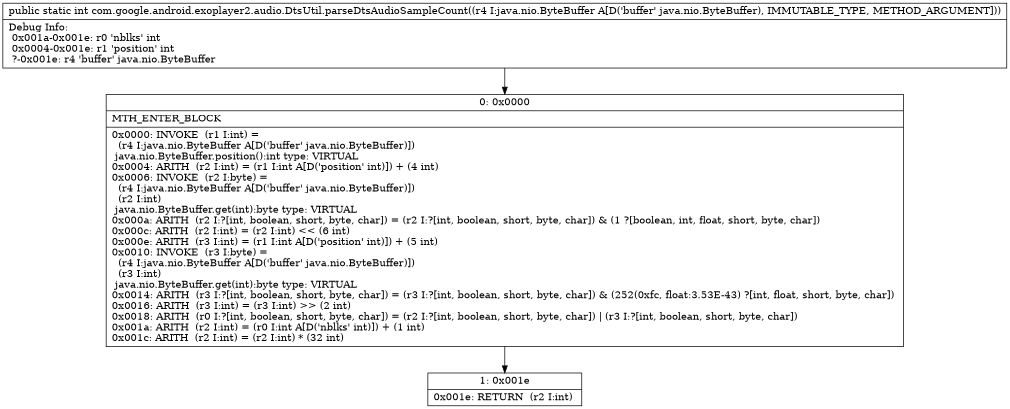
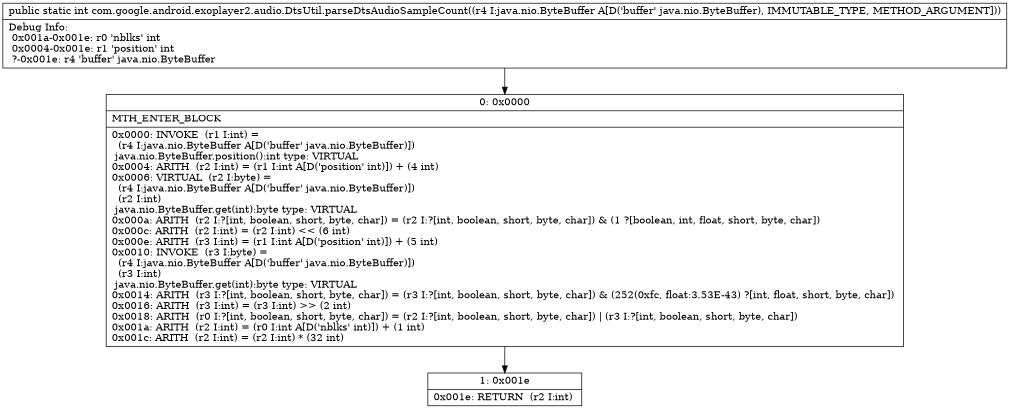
  digraph {
    node [shape=record]
-   n1 [label="{0\:\ 0x0000|MTH_ENTER_BLOCK\l|0x0000: INVOKE  (r1 I:int) = \l  (r4 I:java.nio.ByteBuffer A[D('buffer' java.nio.ByteBuffer)])\l java.nio.ByteBuffer.position():int type: VIRTUAL \l0x0004: ARITH  (r2 I:int) = (r1 I:int A[D('position' int)]) + (4 int) \l0x0006: INVOKE  (r2 I:byte) = \l  (r4 I:java.nio.ByteBuffer A[D('buffer' java.nio.ByteBuffer)])\l  (r2 I:int)\l java.nio.ByteBuffer.get(int):byte type: VIRTUAL \l0x000a: ARITH  (r2 I:?[int, boolean, short, byte, char]) = (r2 I:?[int, boolean, short, byte, char]) & (1 ?[boolean, int, float, short, byte, char]) \l0x000c: ARITH  (r2 I:int) = (r2 I:int) \<\< (6 int) \l0x000e: ARITH  (r3 I:int) = (r1 I:int A[D('position' int)]) + (5 int) \l0x0010: INVOKE  (r3 I:byte) = \l  (r4 I:java.nio.ByteBuffer A[D('buffer' java.nio.ByteBuffer)])\l  (r3 I:int)\l java.nio.ByteBuffer.get(int):byte type: VIRTUAL \l0x0014: ARITH  (r3 I:?[int, boolean, short, byte, char]) = (r3 I:?[int, boolean, short, byte, char]) & (252(0xfc, float:3.53E\-43) ?[int, float, short, byte, char]) \l0x0016: ARITH  (r3 I:int) = (r3 I:int) \>\> (2 int) \l0x0018: ARITH  (r0 I:?[int, boolean, short, byte, char]) = (r2 I:?[int, boolean, short, byte, char]) \| (r3 I:?[int, boolean, short, byte, char]) \l0x001a: ARITH  (r2 I:int) = (r0 I:int A[D('nblks' int)]) + (1 int) \l0x001c: ARITH  (r2 I:int) = (r2 I:int) * (32 int) \l}"]
+   n1 [label="{0\:\ 0x0000|MTH_ENTER_BLOCK\l|0x0000: INVOKE  (r1 I:int) = \l  (r4 I:java.nio.ByteBuffer A[D('buffer' java.nio.ByteBuffer)])\l java.nio.ByteBuffer.position():int type: VIRTUAL \l0x0004: ARITH  (r2 I:int) = (r1 I:int A[D('position' int)]) + (4 int) \l0x0006: VIRTUAL  (r2 I:byte) = \l  (r4 I:java.nio.ByteBuffer A[D('buffer' java.nio.ByteBuffer)])\l  (r2 I:int)\l java.nio.ByteBuffer.get(int):byte type: VIRTUAL \l0x000a: ARITH  (r2 I:?[int, boolean, short, byte, char]) = (r2 I:?[int, boolean, short, byte, char]) & (1 ?[boolean, int, float, short, byte, char]) \l0x000c: ARITH  (r2 I:int) = (r2 I:int) \<\< (6 int) \l0x000e: ARITH  (r3 I:int) = (r1 I:int A[D('position' int)]) + (5 int) \l0x0010: INVOKE  (r3 I:byte) = \l  (r4 I:java.nio.ByteBuffer A[D('buffer' java.nio.ByteBuffer)])\l  (r3 I:int)\l java.nio.ByteBuffer.get(int):byte type: VIRTUAL \l0x0014: ARITH  (r3 I:?[int, boolean, short, byte, char]) = (r3 I:?[int, boolean, short, byte, char]) & (252(0xfc, float:3.53E\-43) ?[int, float, short, byte, char]) \l0x0016: ARITH  (r3 I:int) = (r3 I:int) \>\> (2 int) \l0x0018: ARITH  (r0 I:?[int, boolean, short, byte, char]) = (r2 I:?[int, boolean, short, byte, char]) \| (r3 I:?[int, boolean, short, byte, char]) \l0x001a: ARITH  (r2 I:int) = (r0 I:int A[D('nblks' int)]) + (1 int) \l0x001c: ARITH  (r2 I:int) = (r2 I:int) * (32 int) \l}"]
    n2 [label="{1\:\ 0x001e|0x001e: RETURN  (r2 I:int) \l}"]
    n3 [label="{public static int com.google.android.exoplayer2.audio.DtsUtil.parseDtsAudioSampleCount((r4 I:java.nio.ByteBuffer A[D('buffer' java.nio.ByteBuffer), IMMUTABLE_TYPE, METHOD_ARGUMENT]))  | Debug Info:\l  0x001a\-0x001e: r0 'nblks' int\l  0x0004\-0x001e: r1 'position' int\l  ?\-0x001e: r4 'buffer' java.nio.ByteBuffer\l}"]
    n1 -> n2
    n3 -> n1
  }
